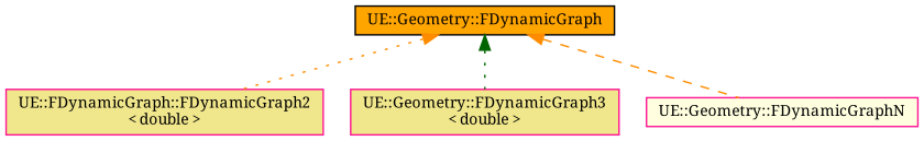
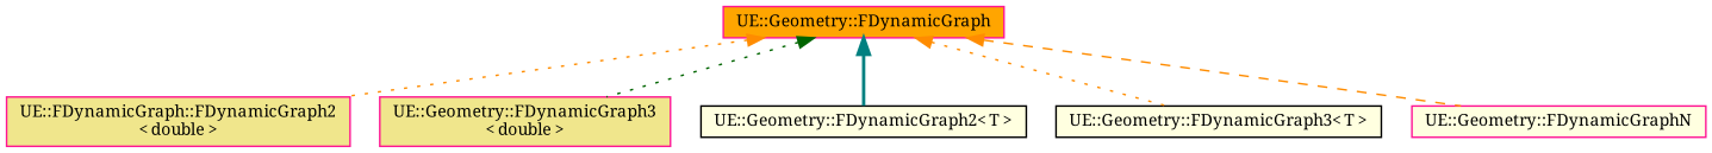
  digraph {
    fontname="Noto Serif"
    rankdir=TB
    node [color=black fillcolor=lightyellow fontname="Noto Serif" fontsize=10 shape=box style=filled]
    edge [color=darkorange dir=back fontname="Noto Serif" fontsize=10 labelfontname=Helvetica labelfontsize=10 style=dotted]
-   n1 [fillcolor=orange height=0.2 label="UE::Geometry::FDynamicGraph" width=0.4]
+   n1 [color=deeppink fillcolor=orange height=0.2 label="UE::Geometry::FDynamicGraph" width=0.4]
    n2 [color=deeppink fillcolor=khaki height=0.2 label="UE::FDynamicGraph::FDynamicGraph2\l\< double \>" width=0.4]
    n3 [color=deeppink fillcolor=khaki height=0.2 label="UE::Geometry::FDynamicGraph3\l\< double \>" width=0.4]
+   n4 [height=0.2 label="UE::Geometry::FDynamicGraph2\< T \>" width=0.4]
+   n5 [height=0.2 label="UE::Geometry::FDynamicGraph3\< T \>" width=0.4]
    n6 [color=deeppink height=0.2 label="UE::Geometry::FDynamicGraphN" width=0.4]
    n1 -> n2
    n1 -> n3 [color=darkgreen]
+   n1 -> n4 [color=teal style=bold]
+   n1 -> n5
    n1 -> n6 [style=dashed]
  }
